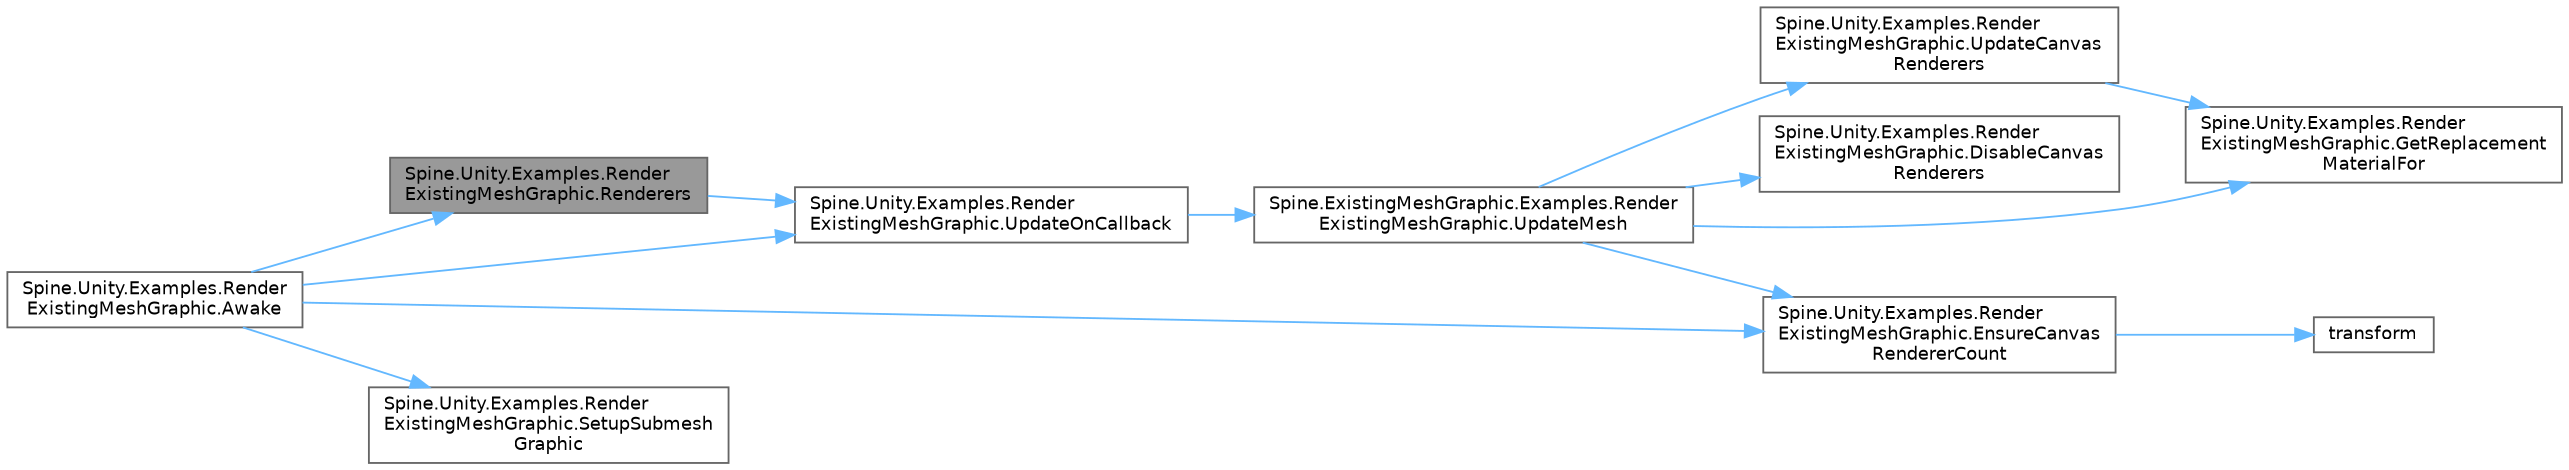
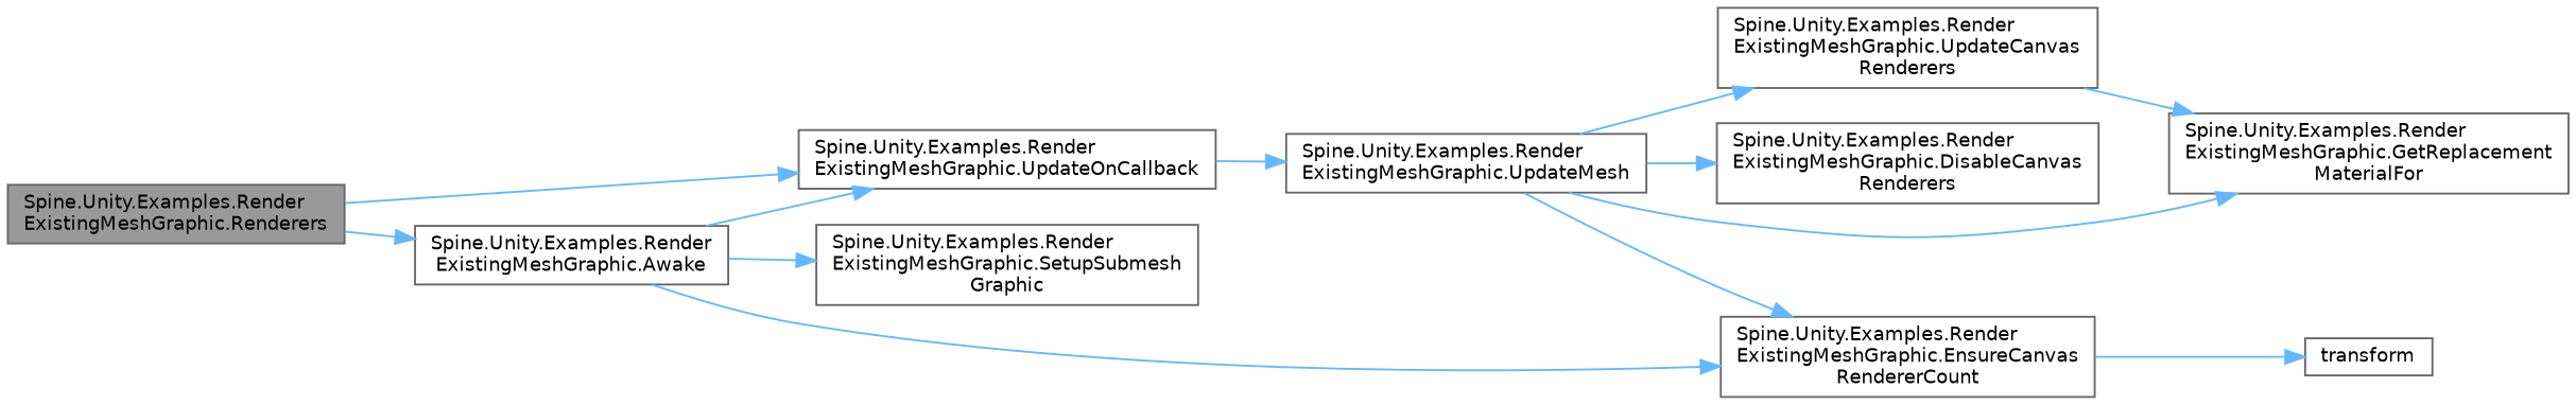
  digraph {
    rankdir=LR
    node [color=grey40 fillcolor=white fontname=Helvetica fontsize=10 shape=box style=filled]
    edge [color=steelblue1 fontname=Helvetica fontsize=10 labelfontname=Helvetica labelfontsize=10 style=solid]
    n1 [color=gray40 fillcolor=grey60 fontcolor=black height=0.2 label="Spine.Unity.Examples.Render\lExistingMeshGraphic.Renderers" width=0.4]
    n2 [height=0.2 label="Spine.Unity.Examples.Render\lExistingMeshGraphic.Awake" width=0.4]
    n3 [height=0.2 label="Spine.Unity.Examples.Render\lExistingMeshGraphic.UpdateOnCallback" width=0.4]
    n4 [height=0.2 label="Spine.Unity.Examples.Render\lExistingMeshGraphic.EnsureCanvas\lRendererCount" width=0.4]
    n5 [height=0.2 label="Spine.Unity.Examples.Render\lExistingMeshGraphic.SetupSubmesh\lGraphic" width=0.4]
-   n6 [height=0.2 label="Spine.ExistingMeshGraphic.Examples.Render\lExistingMeshGraphic.UpdateMesh" width=0.4]
+   n6 [height=0.2 label="Spine.Unity.Examples.Render\lExistingMeshGraphic.UpdateMesh" width=0.4]
    n7 [height=0.2 label=transform width=0.4]
    n8 [height=0.2 label="Spine.Unity.Examples.Render\lExistingMeshGraphic.DisableCanvas\lRenderers" width=0.4]
    n9 [height=0.2 label="Spine.Unity.Examples.Render\lExistingMeshGraphic.GetReplacement\lMaterialFor" width=0.4]
    n10 [height=0.2 label="Spine.Unity.Examples.Render\lExistingMeshGraphic.UpdateCanvas\lRenderers" width=0.4]
-   n2 -> n1
+   n1 -> n2
    n1 -> n3
    n2 -> n3
    n2 -> n4
    n2 -> n5
    n3 -> n6
    n4 -> n7
    n6 -> n4
    n6 -> n8
    n6 -> n9
    n6 -> n10
    n10 -> n9
  }
